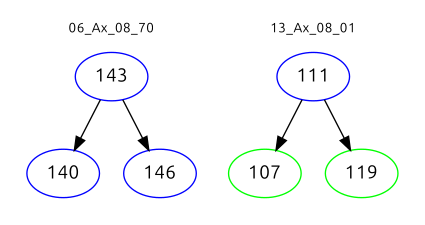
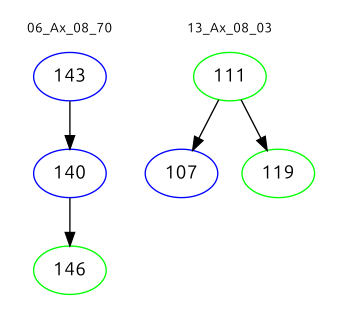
  digraph {
    fontname=Ubuntu
    node [color=blue fontname=Ubuntu]
    edge [color=black fontname=Ubuntu]
    n1 [label=143]
    n2 [label=140]
-   n3 [label=146]
-   n4 [label=111]
-   n5 [color=green label=107]
+   n3 [color=green label=146]
+   n4 [color=green label=111]
+   n5 [label=107]
    n6 [color=green label=119]
    subgraph cluster_1 {
      color=white
      fontsize=10
      label="06_Ax_08_70"
      n1
      n2
      n3
    }
    subgraph cluster_2 {
      color=white
      fontsize=10
-     label="13_Ax_08_01"
+     label="13_Ax_08_03"
      n4
      n5
      n6
    }
    n1 -> n2
-   n1 -> n3
+   n2 -> n3
    n4 -> n5
    n4 -> n6
  }
